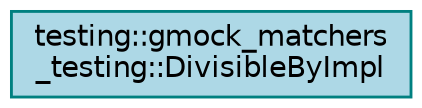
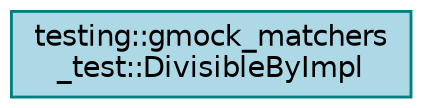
  digraph {
    rankdir=LR
-   n1 [color=teal fillcolor=lightblue fontname=Helvetica fontsize=10 height=0.2 label="testing::gmock_matchers\l_testing::DivisibleByImpl" shape=box style=filled width=0.4]
+   n1 [color=teal fillcolor=lightblue fontname=Helvetica fontsize=10 height=0.2 label="testing::gmock_matchers\l_test::DivisibleByImpl" shape=box style=filled width=0.4]
  }
